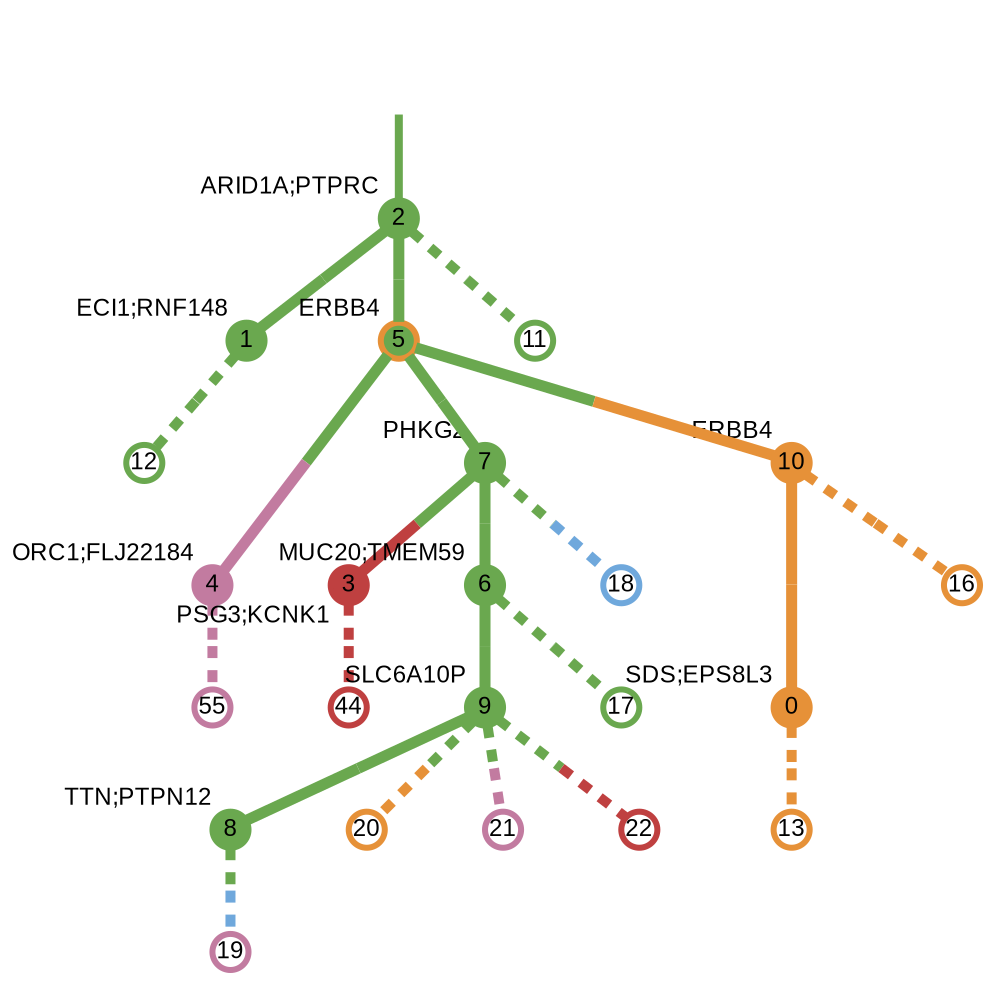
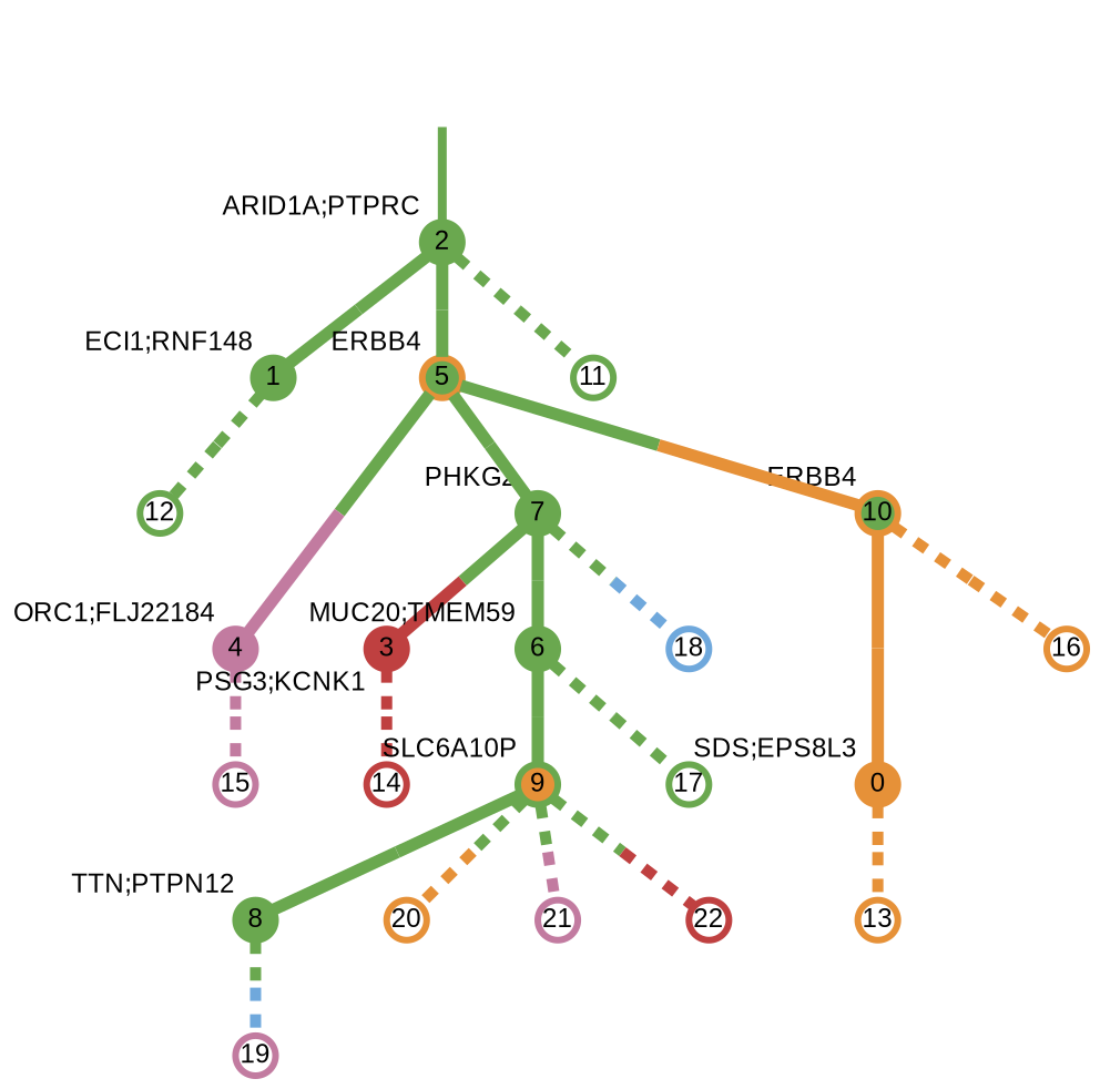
  strict digraph {
    forcelabels=true
    nodesep=0.7
    rankdir=TB
    ranksep=0.6
    splines=false
    node [color="#6aa84fff" fillcolor="#6aa84fff" fixedsize=true fontname=Arial fontsize="12pt" penwidth=3 shape=circle style=solid]
    edge [arrowsize=0 color="#6aa84fff;0.5:#6aa84fff" minlen=1.0833333730697632 penwidth=5 style=dashed]
    0 [color="#e69138ff" fillcolor="#e69138ff" height=0.25 style=filled xlabel="SDS;EPS8L3"]
    13 [color="#e69138ff" fillcolor="#e69138ff" height=0.25]
    1 [height=0.25 style=filled xlabel="ECI1;RNF148"]
    12 [height=0.25]
    2 [height=0.25 style=filled xlabel="ARID1A;PTPRC"]
    5 [color="#e69138ff" height=0.25 style=filled xlabel=ERBB4]
    11 [height=0.25]
    4 [color="#c27ba0ff" fillcolor="#c27ba0ff" height=0.25 style=filled xlabel="ORC1;FLJ22184"]
    7 [height=0.25 style=filled xlabel=PHKG2]
-   10 [color="#e69138ff" fillcolor="#e69138ff" height=0.25 style=filled xlabel=ERBB4]
-   15 [color="#c27ba0ff" fillcolor="#c27ba0ff" height=0.25 label=55]
+   10 [color="#e69138ff" height=0.25 style=filled xlabel=ERBB4]
+   15 [color="#c27ba0ff" fillcolor="#c27ba0ff" height=0.25]
    3 [color="#bf4040ff" fillcolor="#bf4040ff" height=0.25 style=filled xlabel="PSG3;KCNK1"]
    6 [height=0.25 style=filled xlabel="MUC20;TMEM59"]
    18 [color="#6fa8dcff" fillcolor="#6fa8dcff" height=0.25]
    16 [color="#e69138ff" fillcolor="#e69138ff" height=0.25]
-   14 [color="#bf4040ff" fillcolor="#bf4040ff" height=0.25 label=44]
-   9 [height=0.25 style=filled xlabel=SLC6A10P]
+   14 [color="#bf4040ff" fillcolor="#bf4040ff" height=0.25]
+   9 [fillcolor="#e69138ff" height=0.25 style=filled xlabel=SLC6A10P]
    17 [height=0.25]
    8 [height=0.25 style=filled xlabel="TTN;PTPN12"]
    20 [color="#e69138ff" fillcolor="#e69138ff" height=0.25]
    21 [color="#c27ba0ff" fillcolor="#c27ba0ff" height=0.25]
    22 [color="#bf4040ff" fillcolor="#bf4040ff" height=0.25]
    19 [color="#c27ba0ff" fillcolor="#6fa8dcff" height=0.25]
    normal [style=invis xlabel="ARID1A;PTPRC" color="" fillcolor="" fixedsize="" fontname="" fontsize="" shape=""]
    0 -> 13 [color="#e69138ff;0.5:#e69138ff"]
    1 -> 12
    2 -> 1 [minlen=1.8333333730697632 penwidth=5.5 style=solid]
    2 -> 5 [minlen=1.6666667461395264 penwidth=5.5 style=solid]
    2 -> 11
    5 -> 4 [color="#6aa84fff;0.5:#c27ba0ff" minlen=2.5 penwidth=5.5 style=solid]
    5 -> 7 [minlen=1.1666666269302368 penwidth=5.5 style=solid]
    5 -> 10 [color="#6aa84fff;0.5:#e69138ff" penwidth=5.5 style=solid]
    4 -> 15 [color="#c27ba0ff;0.5:#c27ba0ff"]
    7 -> 3 [color="#6aa84fff;0.5:#bf4040ff" minlen=1.6666667461395264 penwidth=5.5 style=solid]
    7 -> 6 [minlen=1.5 penwidth=5.5 style=solid]
    7 -> 18 [color="#6aa84fff;0.5:#6fa8dcff"]
    10 -> 0 [color="#e69138ff;0.5:#e69138ff" minlen=2.0 penwidth=5.5 style=solid]
    10 -> 16 [color="#e69138ff;0.5:#e69138ff"]
    3 -> 14 [color="#bf4040ff;0.5:#bf4040ff"]
    6 -> 9 [minlen=1.1666666269302368 penwidth=5.5 style=solid]
    6 -> 17
    9 -> 8 [minlen=1.5 penwidth=5.5 style=solid]
    9 -> 20 [color="#6aa84fff;0.5:#e69138ff"]
    9 -> 21 [color="#6aa84fff;0.5:#c27ba0ff"]
    9 -> 22 [color="#6aa84fff;0.5:#bf4040ff"]
    8 -> 19 [color="#6aa84fff;0.5:#6fa8dcff"]
    normal -> 2 [color="#6aa84fff" penwidth=4 style=solid minlen=""]
  }
